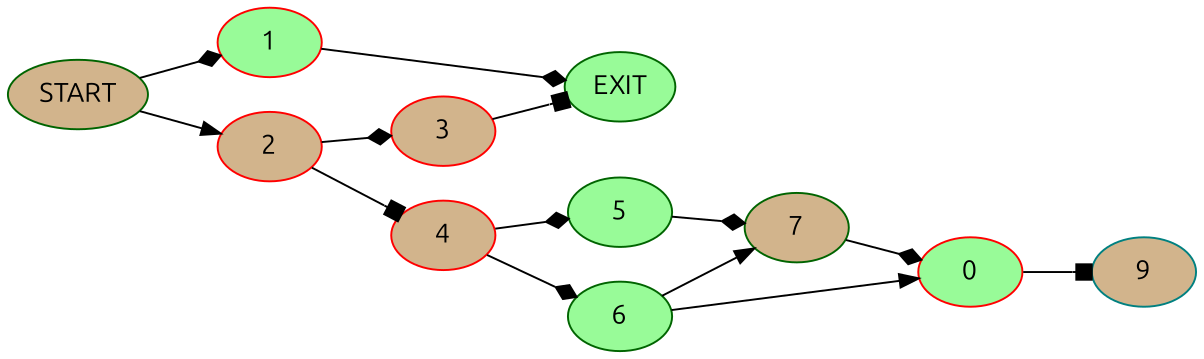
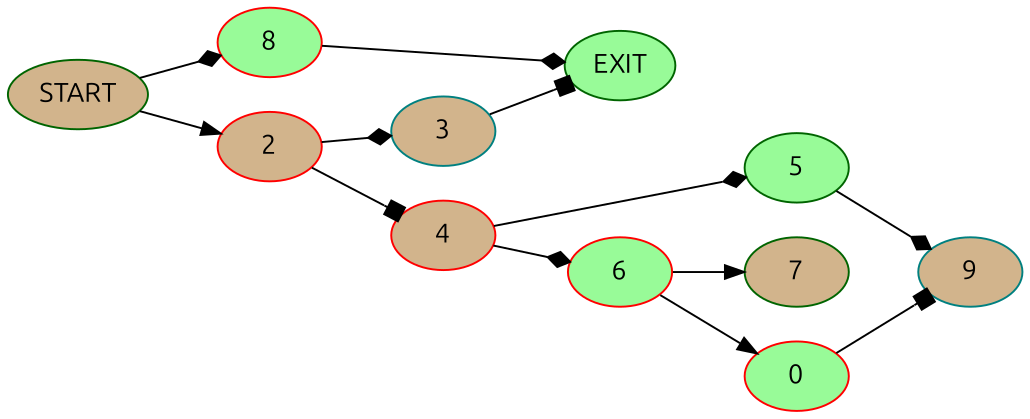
  digraph {
    fontname=Ubuntu
    rankdir=LR
    node [color=red fillcolor=tan fontname=Ubuntu style=filled]
    edge [arrowhead=diamond fontname=Ubuntu]
    n1 [color=darkgreen label=START]
-   1 [fillcolor=palegreen]
+   1 [fillcolor=palegreen label=8]
    2
    n4 [color=darkgreen fillcolor=palegreen label=EXIT]
-   3
+   3 [color=teal]
    4
    5 [color=darkgreen fillcolor=palegreen]
-   6 [color=darkgreen fillcolor=palegreen]
+   6 [fillcolor=palegreen]
    9 [color=teal]
    7 [color=darkgreen]
    n11 [fillcolor=palegreen label=0]
    n1 -> 1
    n1 -> 2 [arrowhead=normal]
    1 -> n4
    2 -> 3
    2 -> 4 [arrowhead=box]
    3 -> n4 [arrowhead=box]
    4 -> 5
    4 -> 6
-   5 -> 7
+   5 -> 9
    6 -> 7 [arrowhead=normal]
    6 -> n11 [arrowhead=normal]
-   7 -> n11
    n11 -> 9 [arrowhead=box]
  }
